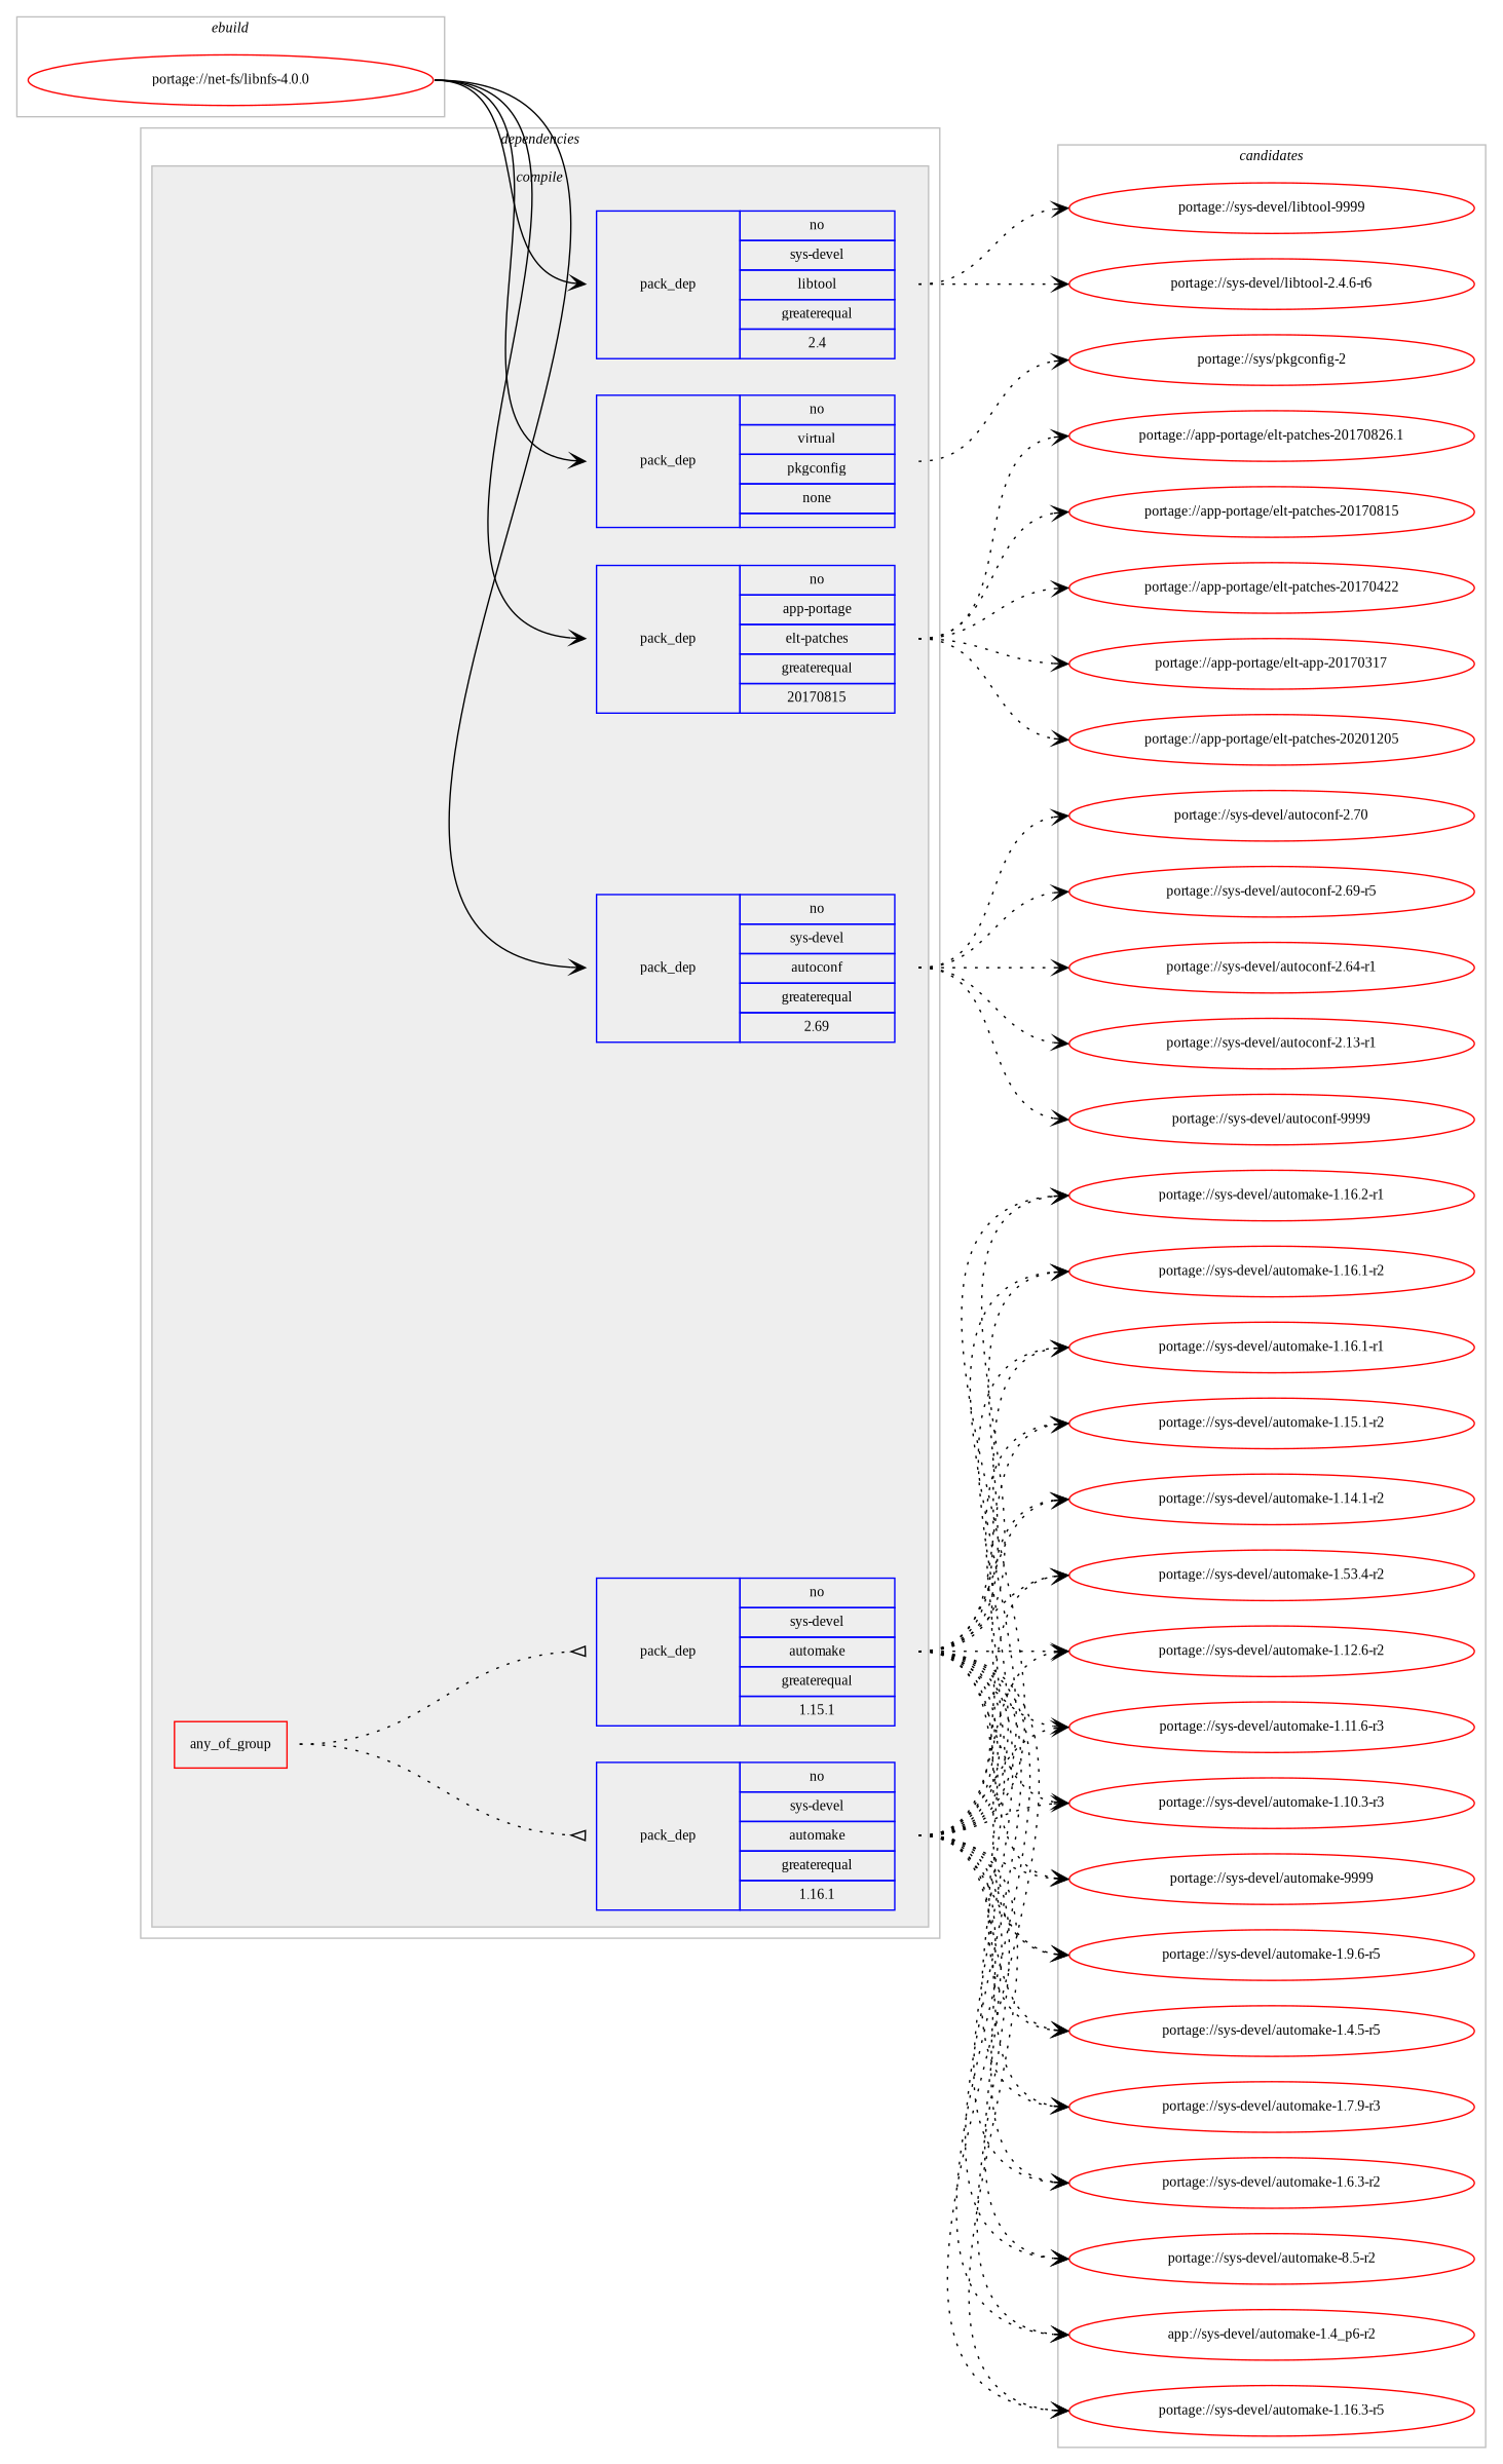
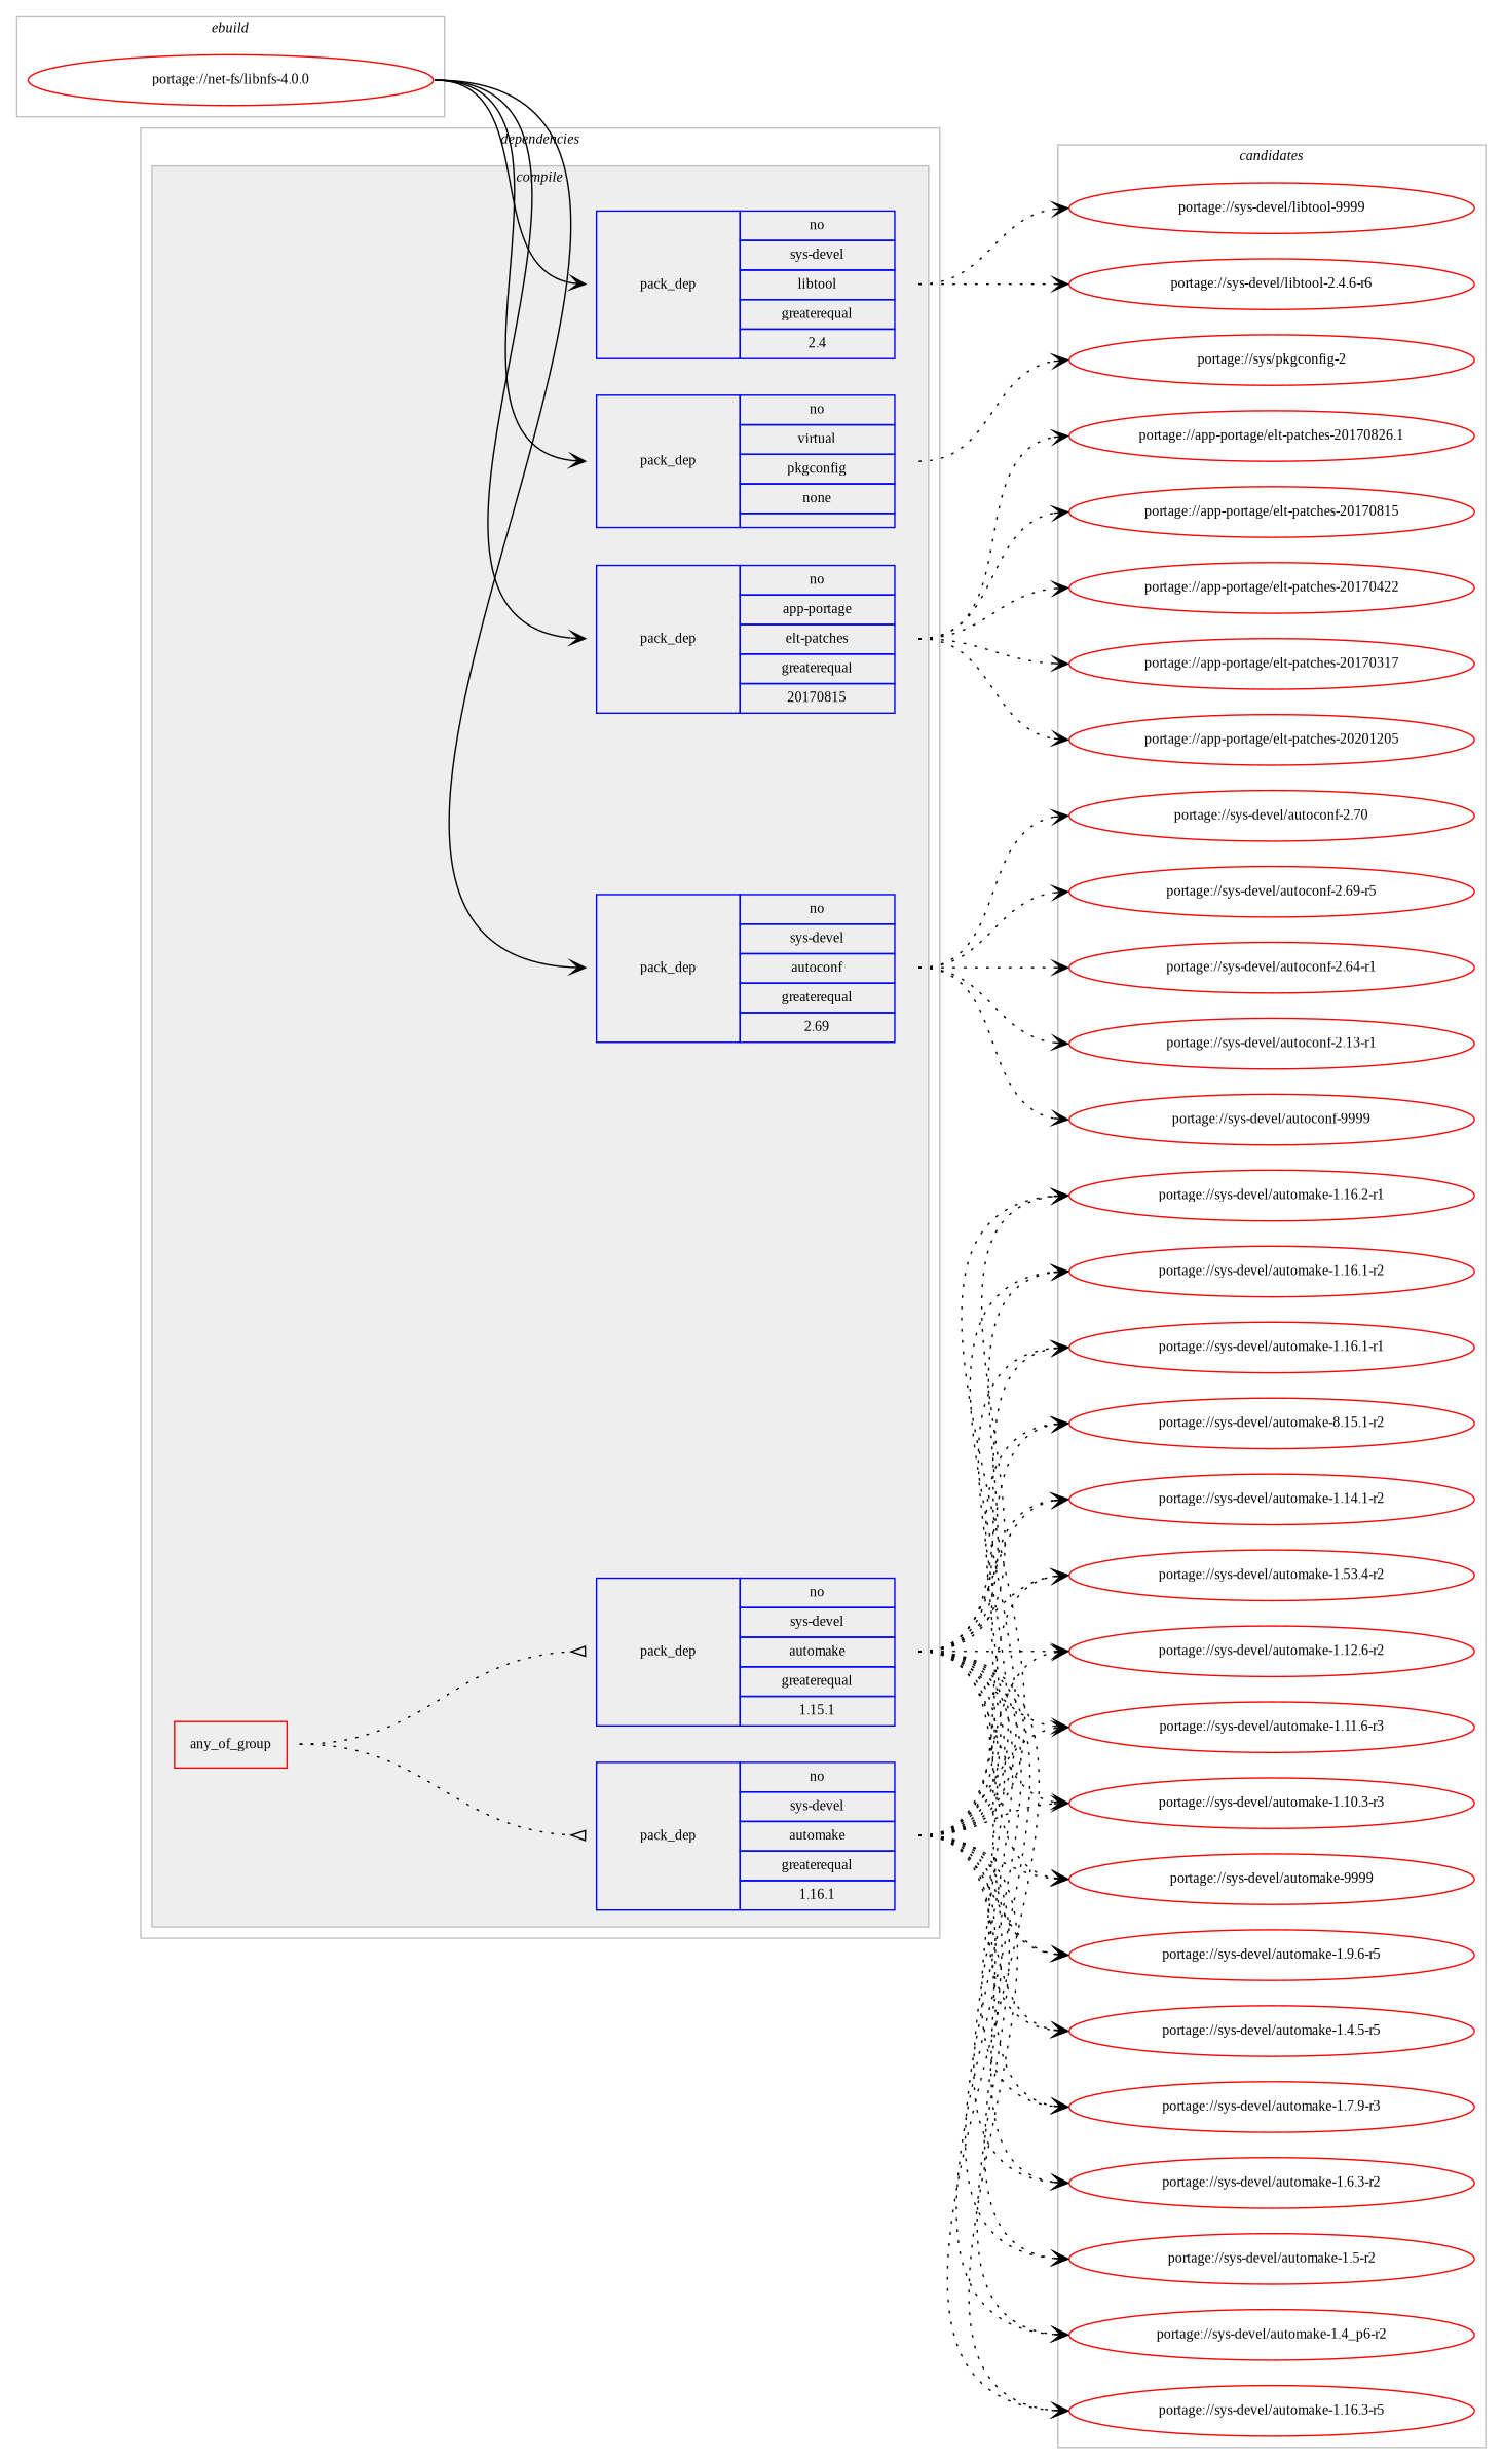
  digraph {
    compound=true
    concentrate=true
    fontname="Liberation Serif"
    fontsize=10
    newrank=true
    rankdir=LR
    ranksep=1.5
    node [color=red fontname="Liberation Serif" fontsize=10]
    edge [arrowhead=vee fontname="Liberation Serif" headport=w style=dotted tailport=e weight=100]
    n1 [label="portage://net-fs/libnfs-4.0.0" width=4]
    n2 [color=blue label=<<TABLE BORDER="0" CELLBORDER="1" CELLSPACING="0" CELLPADDING="4" WIDTH="220"><TR><TD ROWSPAN="6" CELLPADDING="30">pack_dep</TD></TR><TR><TD WIDTH="110">no</TD></TR><TR><TD>sys-devel</TD></TR><TR><TD>automake</TD></TR><TR><TD>greaterequal</TD></TR><TR><TD>1.16.1</TD></TR></TABLE>> shape=none]
    n3 [color=blue label=<<TABLE BORDER="0" CELLBORDER="1" CELLSPACING="0" CELLPADDING="4" WIDTH="220"><TR><TD ROWSPAN="6" CELLPADDING="30">pack_dep</TD></TR><TR><TD WIDTH="110">no</TD></TR><TR><TD>sys-devel</TD></TR><TR><TD>automake</TD></TR><TR><TD>greaterequal</TD></TR><TR><TD>1.15.1</TD></TR></TABLE>> shape=none]
    n4 [label=<<TABLE BORDER="0" CELLBORDER="1" CELLSPACING="0" CELLPADDING="4"><TR><TD CELLPADDING="10">any_of_group</TD></TR></TABLE>> shape=none]
    n5 [color=blue label=<<TABLE BORDER="0" CELLBORDER="1" CELLSPACING="0" CELLPADDING="4" WIDTH="220"><TR><TD ROWSPAN="6" CELLPADDING="30">pack_dep</TD></TR><TR><TD WIDTH="110">no</TD></TR><TR><TD>app-portage</TD></TR><TR><TD>elt-patches</TD></TR><TR><TD>greaterequal</TD></TR><TR><TD>20170815</TD></TR></TABLE>> shape=none]
    n6 [color=blue label=<<TABLE BORDER="0" CELLBORDER="1" CELLSPACING="0" CELLPADDING="4" WIDTH="220"><TR><TD ROWSPAN="6" CELLPADDING="30">pack_dep</TD></TR><TR><TD WIDTH="110">no</TD></TR><TR><TD>sys-devel</TD></TR><TR><TD>autoconf</TD></TR><TR><TD>greaterequal</TD></TR><TR><TD>2.69</TD></TR></TABLE>> shape=none]
    n7 [color=blue label=<<TABLE BORDER="0" CELLBORDER="1" CELLSPACING="0" CELLPADDING="4" WIDTH="220"><TR><TD ROWSPAN="6" CELLPADDING="30">pack_dep</TD></TR><TR><TD WIDTH="110">no</TD></TR><TR><TD>sys-devel</TD></TR><TR><TD>libtool</TD></TR><TR><TD>greaterequal</TD></TR><TR><TD>2.4</TD></TR></TABLE>> shape=none]
    n8 [color=blue label=<<TABLE BORDER="0" CELLBORDER="1" CELLSPACING="0" CELLPADDING="4" WIDTH="220"><TR><TD ROWSPAN="6" CELLPADDING="30">pack_dep</TD></TR><TR><TD WIDTH="110">no</TD></TR><TR><TD>virtual</TD></TR><TR><TD>pkgconfig</TD></TR><TR><TD>none</TD></TR><TR><TD></TD></TR></TABLE>> shape=none]
    n9 [label="portage://sys-devel/automake-9999" width=4]
    n10 [label="portage://sys-devel/automake-1.9.6-r5" width=4]
    n11 [label="portage://sys-devel/automake-1.4.5-r5" width=4]
    n12 [label="portage://sys-devel/automake-1.7.9-r3" width=4]
    n13 [label="portage://sys-devel/automake-1.6.3-r2" width=4]
-   n14 [label="portage://sys-devel/automake-8.5-r2" width=4]
-   n15 [label="app://sys-devel/automake-1.4_p6-r2" width=4]
+   n14 [label="portage://sys-devel/automake-1.5-r2" width=4]
+   n15 [label="portage://sys-devel/automake-1.4_p6-r2" width=4]
    n16 [label="portage://sys-devel/automake-1.16.3-r5" width=4]
    n17 [label="portage://sys-devel/automake-1.16.2-r1" width=4]
    n18 [label="portage://sys-devel/automake-1.16.1-r2" width=4]
    n19 [label="portage://sys-devel/automake-1.16.1-r1" width=4]
-   n20 [label="portage://sys-devel/automake-1.15.1-r2" width=4]
+   n20 [label="portage://sys-devel/automake-8.15.1-r2" width=4]
    n21 [label="portage://sys-devel/automake-1.14.1-r2" width=4]
    n22 [label="portage://sys-devel/automake-1.53.4-r2" width=4]
    n23 [label="portage://sys-devel/automake-1.12.6-r2" width=4]
    n24 [label="portage://sys-devel/automake-1.11.6-r3" width=4]
    n25 [label="portage://sys-devel/automake-1.10.3-r3" width=4]
    n26 [label="portage://app-portage/elt-patches-20201205" width=4]
    n27 [label="portage://app-portage/elt-patches-20170826.1" width=4]
    n28 [label="portage://app-portage/elt-patches-20170815" width=4]
    n29 [label="portage://app-portage/elt-patches-20170422" width=4]
-   n30 [label="portage://app-portage/elt-app-20170317" width=4]
+   n30 [label="portage://app-portage/elt-patches-20170317" width=4]
    n31 [label="portage://sys-devel/autoconf-9999" width=4]
    n32 [label="portage://sys-devel/autoconf-2.70" width=4]
    n33 [label="portage://sys-devel/autoconf-2.69-r5" width=4]
    n34 [label="portage://sys-devel/autoconf-2.64-r1" width=4]
    n35 [label="portage://sys-devel/autoconf-2.13-r1" width=4]
    n36 [label="portage://sys-devel/libtool-9999" width=4]
    n37 [label="portage://sys-devel/libtool-2.4.6-r6" width=4]
    n38 [label="portage://sys/pkgconfig-2" width=4]
    subgraph cluster_1 {
      color=gray
      label=<<i>ebuild</i>>
      rank=same
      n1
    }
    subgraph cluster_2 {
      color=gray
      label=<<i>dependencies</i>>
      subgraph cluster_3 {
        color=gray
        fillcolor="#eeeeee"
        label=<<i>compile</i>>
        style=filled
        subgraph sub_4 {
          color=gray
          fillcolor="#eeeeee"
          label=<<i>compile</i>>
          style=filled
          n4
          subgraph sub_5 {
            color=gray
            fillcolor="#eeeeee"
            label=<<i>compile</i>>
            style=filled
            n2
          }
          subgraph sub_6 {
            color=gray
            fillcolor="#eeeeee"
            label=<<i>compile</i>>
            style=filled
            n3
          }
        }
        subgraph sub_7 {
          color=gray
          fillcolor="#eeeeee"
          label=<<i>compile</i>>
          style=filled
          n5
        }
        subgraph sub_8 {
          color=gray
          fillcolor="#eeeeee"
          label=<<i>compile</i>>
          style=filled
          n6
        }
        subgraph sub_9 {
          color=gray
          fillcolor="#eeeeee"
          label=<<i>compile</i>>
          style=filled
          n7
        }
        subgraph sub_10 {
          color=gray
          fillcolor="#eeeeee"
          label=<<i>compile</i>>
          style=filled
          n8
        }
      }
      subgraph cluster_11 {
        color=gray
        fillcolor="#eeeeee"
        label=<<i>compile and run</i>>
        style=filled
      }
      subgraph cluster_12 {
        color=gray
        fillcolor="#eeeeee"
        label=<<i>run</i>>
        style=filled
      }
    }
    subgraph cluster_13 {
      color=gray
      label=<<i>candidates</i>>
      rank=same
      subgraph sub_14 {
        color=black
        label=<<i>candidates</i>>
        nodesep=1
        rank=same
        n9
        n10
        n11
        n12
        n13
        n14
        n15
        n16
        n17
        n18
        n19
        n20
        n21
        n22
        n23
        n24
        n25
      }
      subgraph sub_15 {
        color=black
        label=<<i>candidates</i>>
        nodesep=1
        rank=same
        n9
        n10
        n11
        n12
        n13
        n14
        n15
        n16
        n17
        n18
        n19
        n20
        n21
        n22
        n23
        n24
        n25
      }
      subgraph sub_16 {
        color=black
        label=<<i>candidates</i>>
        nodesep=1
        rank=same
        n26
        n27
        n28
        n29
        n30
      }
      subgraph sub_17 {
        color=black
        label=<<i>candidates</i>>
        nodesep=1
        rank=same
        n31
        n32
        n33
        n34
        n35
      }
      subgraph sub_18 {
        color=black
        label=<<i>candidates</i>>
        nodesep=1
        rank=same
        n36
        n37
      }
      subgraph sub_19 {
        color=black
        label=<<i>candidates</i>>
        nodesep=1
        rank=same
        n38
      }
    }
    n1 -> n5 [style=solid weight=20]
    n1 -> n6 [style=solid weight=20]
    n1 -> n7 [style=solid weight=20]
    n1 -> n8 [style=solid weight=20]
    n2 -> n9
    n2 -> n10
    n2 -> n11
    n2 -> n12
    n2 -> n13
    n2 -> n14
    n2 -> n15
    n2 -> n16
    n2 -> n17
    n2 -> n18
    n2 -> n19
    n2 -> n20
    n2 -> n21
    n2 -> n22
    n2 -> n23
    n2 -> n24
    n2 -> n25
    n3 -> n9
    n3 -> n10
    n3 -> n11
    n3 -> n12
    n3 -> n13
    n3 -> n14
    n3 -> n15
    n3 -> n16
    n3 -> n17
    n3 -> n18
    n3 -> n19
    n3 -> n20
    n3 -> n21
    n3 -> n22
    n3 -> n23
    n3 -> n24
    n3 -> n25
    n4 -> n2 [arrowhead=oinv weight=20]
    n4 -> n3 [arrowhead=oinv weight=20]
    n5 -> n26
    n5 -> n27
    n5 -> n28
    n5 -> n29
    n5 -> n30
    n6 -> n31
    n6 -> n32
    n6 -> n33
    n6 -> n34
    n6 -> n35
    n7 -> n36
    n7 -> n37
    n8 -> n38
  }
